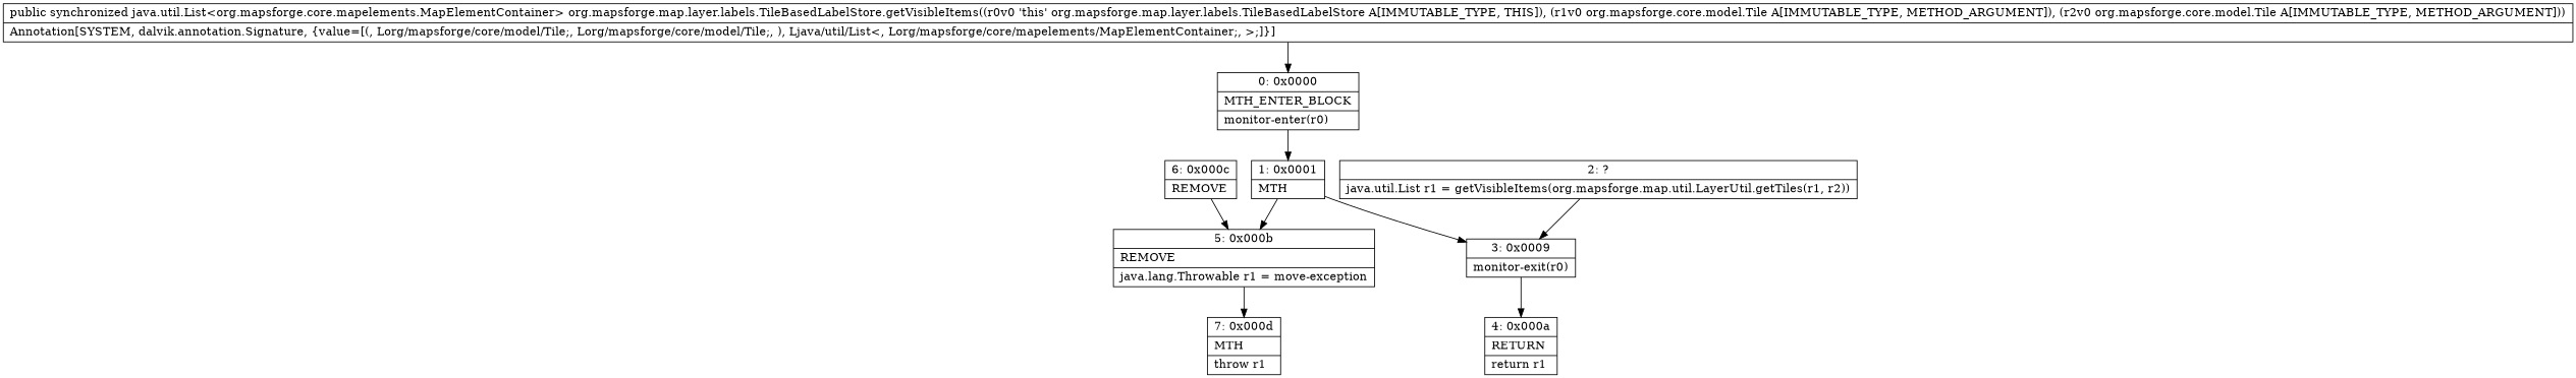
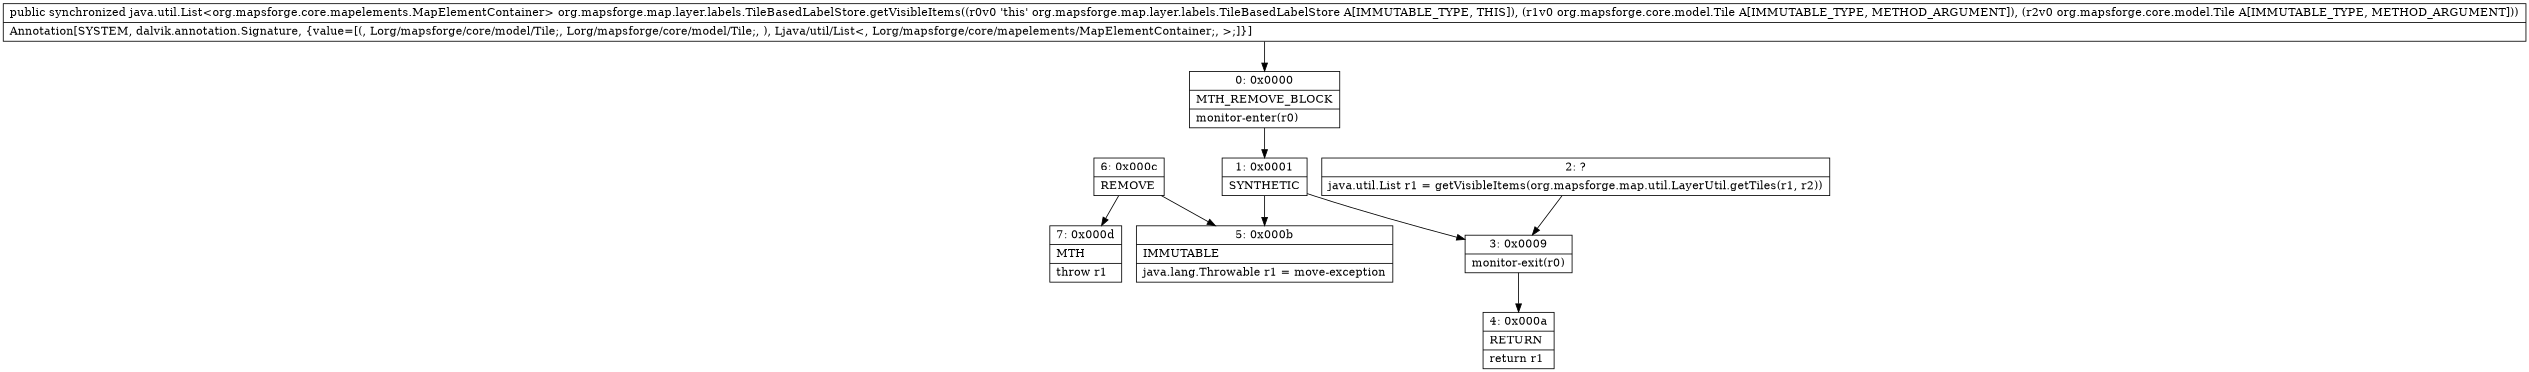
  digraph {
    node [shape=record]
-   n1 [label="{0\:\ 0x0000|MTH_ENTER_BLOCK\l|monitor\-enter(r0)\l}"]
-   n2 [label="{1\:\ 0x0001|MTH\l}"]
-   n3 [label="{5\:\ 0x000b|REMOVE\l|java.lang.Throwable r1 = move\-exception\l}"]
+   n1 [label="{0\:\ 0x0000|MTH_REMOVE_BLOCK\l|monitor\-enter(r0)\l}"]
+   n2 [label="{1\:\ 0x0001|SYNTHETIC\l}"]
+   n3 [label="{5\:\ 0x000b|IMMUTABLE\l|java.lang.Throwable r1 = move\-exception\l}"]
    n4 [label="{3\:\ 0x0009|monitor\-exit(r0)\l}"]
    n5 [label="{2\:\ ?|java.util.List r1 = getVisibleItems(org.mapsforge.map.util.LayerUtil.getTiles(r1, r2))\l}"]
    n6 [label="{4\:\ 0x000a|RETURN\l|return r1\l}"]
    n7 [label="{6\:\ 0x000c|REMOVE\l}"]
    n8 [label="{7\:\ 0x000d|MTH\l|throw r1\l}"]
    n9 [label="{public synchronized java.util.List\<org.mapsforge.core.mapelements.MapElementContainer\> org.mapsforge.map.layer.labels.TileBasedLabelStore.getVisibleItems((r0v0 'this' org.mapsforge.map.layer.labels.TileBasedLabelStore A[IMMUTABLE_TYPE, THIS]), (r1v0 org.mapsforge.core.model.Tile A[IMMUTABLE_TYPE, METHOD_ARGUMENT]), (r2v0 org.mapsforge.core.model.Tile A[IMMUTABLE_TYPE, METHOD_ARGUMENT]))  | Annotation[SYSTEM, dalvik.annotation.Signature, \{value=[(, Lorg\/mapsforge\/core\/model\/Tile;, Lorg\/mapsforge\/core\/model\/Tile;, ), Ljava\/util\/List\<, Lorg\/mapsforge\/core\/mapelements\/MapElementContainer;, \>;]\}]\l}"]
    n1 -> n2
    n2 -> n3
    n2 -> n4
    n4 -> n6
    n5 -> n4
    n7 -> n3
-   n3 -> n8
+   n7 -> n8
    n9 -> n1
  }
